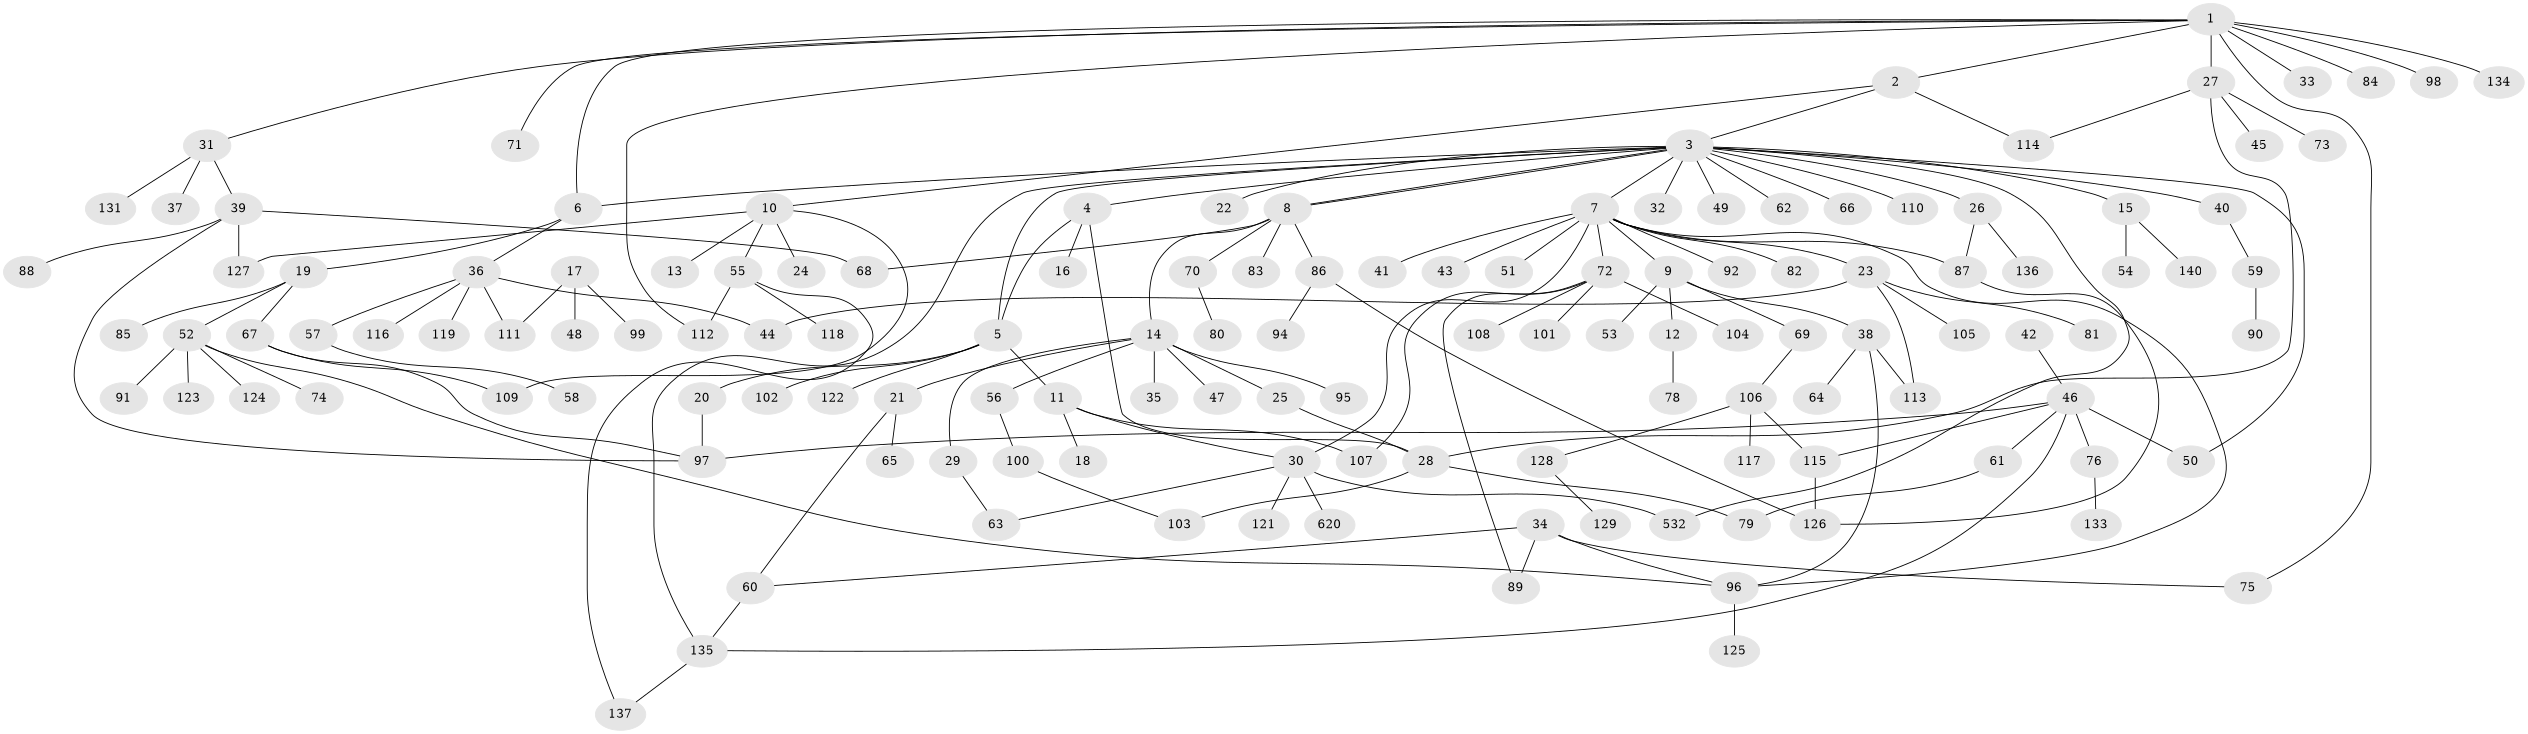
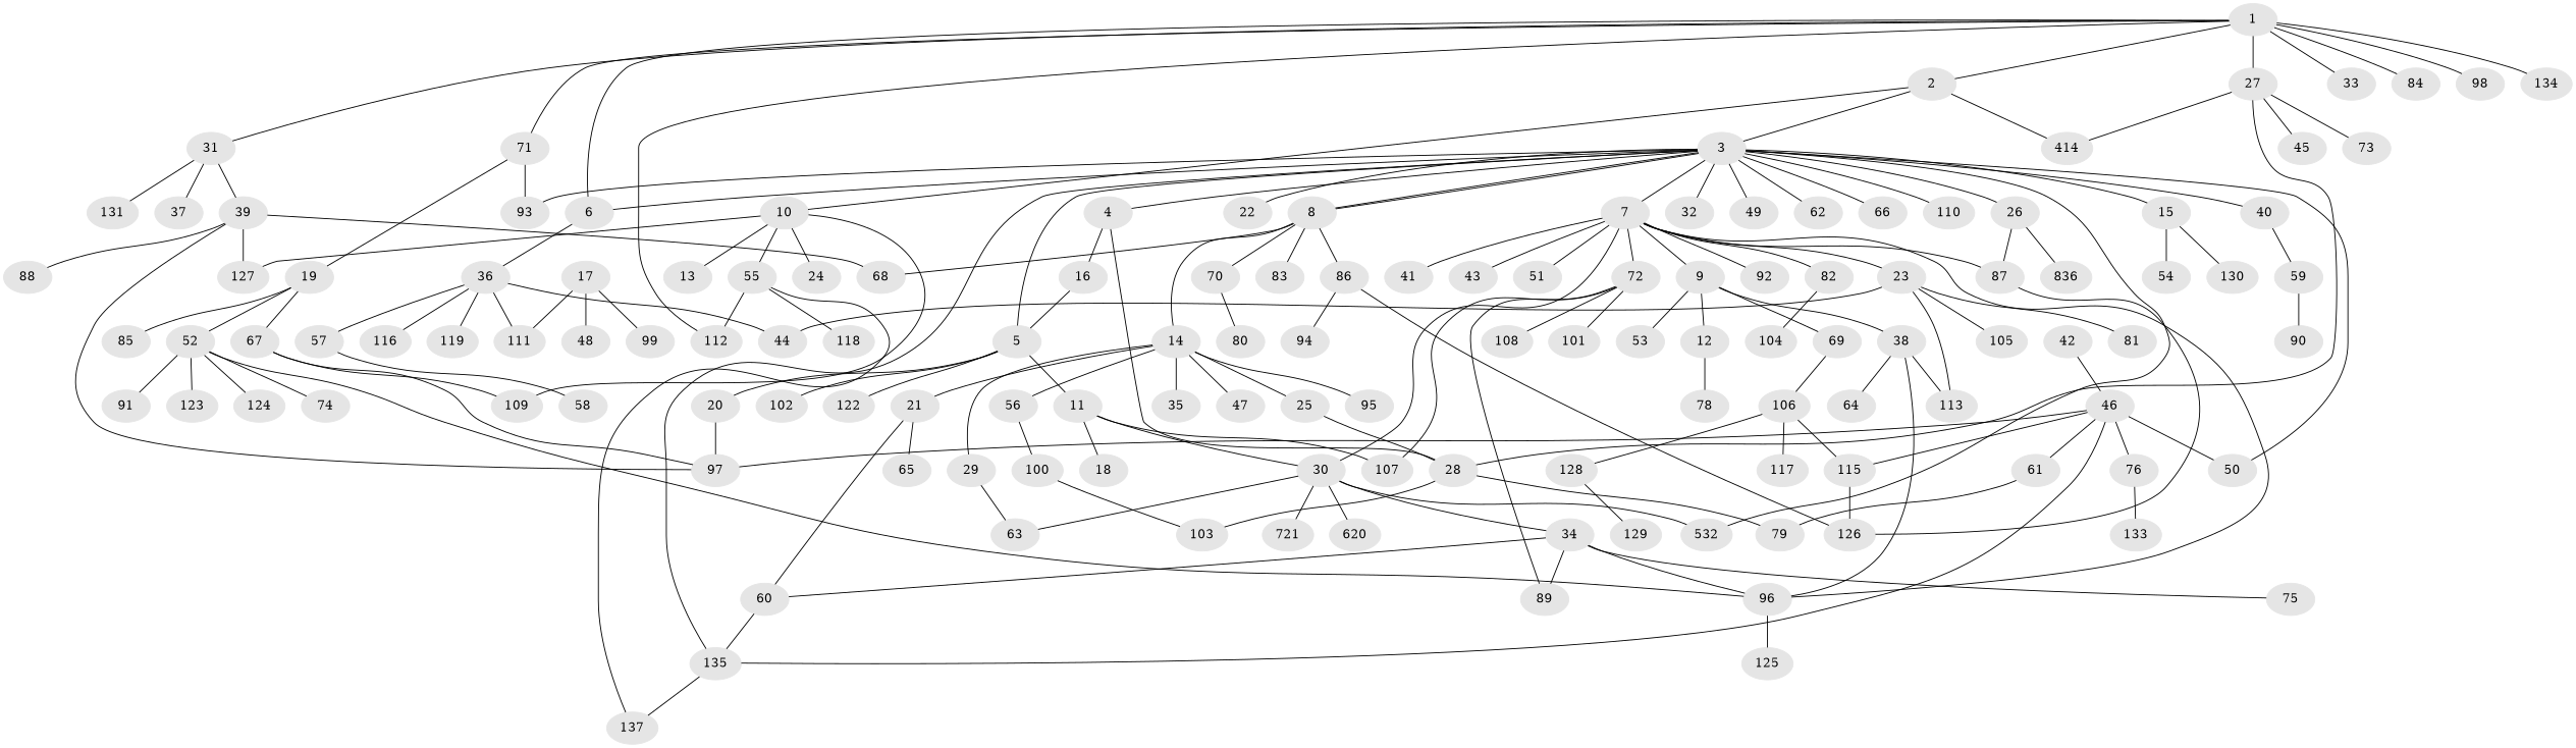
  graph {
    node [color=gray90 style=filled]
    1
    2
    6
    27
    31
    33
    71
    75
    84
    98
    112
    134
    3
    10
-   114
+   114 [label=414]
    19
    36
    28
    45
    73
    37
    39
    131
+   93
    4
    5
    7
    8
    15
    22
    26
    32
    40
    49
    50
    62
    66
    110
    n39 [label=532]
    135
    13
    24
    55
    109
    127
    16
    11
    20
    102
    122
    9
    23
    30
    41
    43
    51
    72
    82
    87
    92
    96
    14
    68
    70
    83
    86
    54
-   130 [label=140]
-   136
+   130
+   136 [label=836]
    59
    137
    79
    103
    18
    107
    97
    52
    67
    85
    111
    44
    57
    116
    119
    12
    38
    53
    69
    81
    105
    113
    63
    34
    n94 [label=620]
-   121
+   121 [label=721]
    89
    101
    104
    108
    126
    125
    21
    25
    29
    35
    47
    56
    95
    80
    94
    78
    64
    106
    17
    48
    99
    118
    60
    65
    100
    74
    91
    123
    124
    42
    46
    88
    58
    90
    61
    76
    115
    133
    117
    128
    129
    1 -- 2
    1 -- 6
    1 -- 27
    1 -- 31
    1 -- 33
    1 -- 71
-   1 -- 75
    1 -- 84
    1 -- 98
    1 -- 112
    1 -- 134
    2 -- 3
    2 -- 10
    2 -- 114
-   6 -- 19
+   71 -- 19
    6 -- 36
    27 -- 114
    27 -- 28
    27 -- 45
    27 -- 73
    31 -- 37
    31 -- 39
    31 -- 131
+   71 -- 93
    3 -- 6
+   3 -- 93
    3 -- 4
    3 -- 5
    3 -- 7
    3 -- 8
    3 -- 8
    3 -- 15
    3 -- 22
    3 -- 26
    3 -- 32
    3 -- 40
    3 -- 49
    3 -- 50
    3 -- 62
    3 -- 66
    3 -- 110
    3 -- n39
    3 -- 135
    10 -- 13
    10 -- 24
    10 -- 55
    10 -- 109
    10 -- 127
    19 -- 52
    19 -- 67
    19 -- 85
    36 -- 111
    36 -- 44
    36 -- 57
    36 -- 116
    36 -- 119
    28 -- 79
    28 -- 103
    39 -- 127
    39 -- 68
    39 -- 97
    39 -- 88
    4 -- 28
-   4 -- 5
+   16 -- 5
    4 -- 16
    5 -- 11
    5 -- 20
    5 -- 102
    5 -- 122
    7 -- 9
    7 -- 23
    7 -- 30
    7 -- 41
    7 -- 43
    7 -- 51
    7 -- 72
    7 -- 82
    7 -- 87
    7 -- 92
    7 -- 96
    8 -- 14
    8 -- 68
    8 -- 70
    8 -- 83
    8 -- 86
    15 -- 54
    15 -- 130
    26 -- 87
    26 -- 136
    40 -- 59
    135 -- 137
    55 -- 112
    55 -- 137
    55 -- 118
    11 -- 30
    11 -- 18
    11 -- 107
    20 -- 97
    9 -- 12
    9 -- 38
    9 -- 53
    9 -- 69
    23 -- 44
    23 -- 81
    23 -- 105
    23 -- 113
    30 -- n39
    30 -- 63
+   30 -- 34
    30 -- n94
    30 -- 121
    72 -- 107
    72 -- 89
    72 -- 101
-   72 -- 104
+   82 -- 104
    72 -- 108
    87 -- 126
    96 -- 125
    14 -- 21
    14 -- 25
    14 -- 29
    14 -- 35
    14 -- 47
    14 -- 56
    14 -- 95
    70 -- 80
    86 -- 126
    86 -- 94
    59 -- 90
    52 -- 96
    52 -- 74
    52 -- 91
    52 -- 123
    52 -- 124
    67 -- 109
    67 -- 97
    57 -- 58
    12 -- 78
    38 -- 96
    38 -- 113
    38 -- 64
    69 -- 106
    34 -- 75
    34 -- 96
    34 -- 89
    34 -- 60
    21 -- 60
    21 -- 65
    25 -- 28
    29 -- 63
    56 -- 100
    106 -- 115
    106 -- 117
    106 -- 128
    17 -- 111
    17 -- 48
    17 -- 99
    60 -- 135
    100 -- 103
    42 -- 46
    46 -- 50
    46 -- 135
    46 -- 97
    46 -- 61
    46 -- 76
    46 -- 115
    61 -- 79
    76 -- 133
    115 -- 126
    128 -- 129
  }
